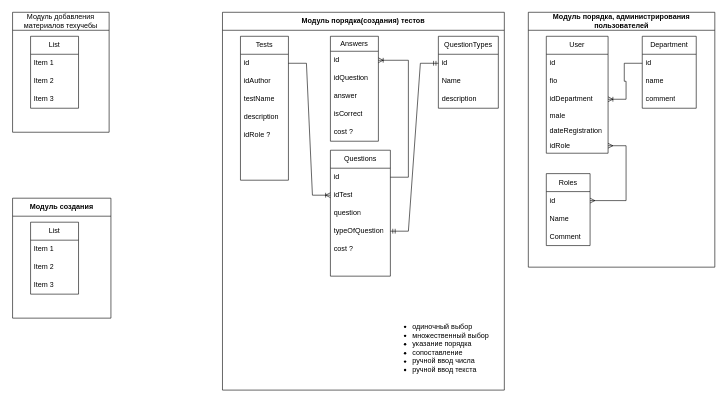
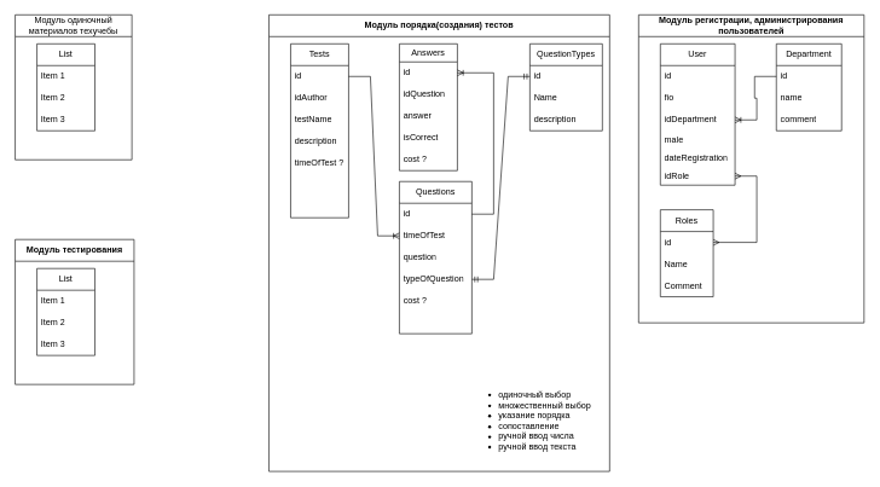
  <mxCell id="0" />
  <mxCell id="1" parent="0" />
- <mxCell id="2" value="Модуль добавления материалов техучебы" style="swimlane;whiteSpace=wrap;html=1;startSize=30;fontStyle=0" parent="1" vertex="1"><mxGeometry y="20" width="161" height="200" as="geometry" x="20" /></mxCell>
+ <mxCell id="2" value="Модуль одиночный материалов техучебы" style="swimlane;whiteSpace=wrap;html=1;startSize=30;fontStyle=0" parent="1" vertex="1"><mxGeometry y="20" width="161" height="200" as="geometry" x="20" /></mxCell>
  <mxCell id="3" value="List" style="swimlane;fontStyle=0;childLayout=stackLayout;horizontal=1;startSize=30;horizontalStack=0;resizeParent=1;resizeParentMax=0;resizeLast=0;collapsible=1;marginBottom=0;whiteSpace=wrap;html=1;" parent="2" vertex="1"><mxGeometry x="30" y="40" width="80" height="120" as="geometry" /></mxCell>
  <mxCell id="4" value="Item 1" style="text;strokeColor=none;fillColor=none;align=left;verticalAlign=middle;spacingLeft=4;spacingRight=4;overflow=hidden;points=[[0,0.5],[1,0.5]];portConstraint=eastwest;rotatable=0;whiteSpace=wrap;html=1;" parent="3" vertex="1"><mxGeometry y="30" width="80" height="30" as="geometry" /></mxCell>
  <mxCell id="5" value="Item 2" style="text;strokeColor=none;fillColor=none;align=left;verticalAlign=middle;spacingLeft=4;spacingRight=4;overflow=hidden;points=[[0,0.5],[1,0.5]];portConstraint=eastwest;rotatable=0;whiteSpace=wrap;html=1;" parent="3" vertex="1"><mxGeometry y="60" width="80" height="30" as="geometry" /></mxCell>
  <mxCell id="6" value="Item 3" style="text;strokeColor=none;fillColor=none;align=left;verticalAlign=middle;spacingLeft=4;spacingRight=4;overflow=hidden;points=[[0,0.5],[1,0.5]];portConstraint=eastwest;rotatable=0;whiteSpace=wrap;html=1;" parent="3" vertex="1"><mxGeometry y="90" width="80" height="30" as="geometry" /></mxCell>
  <mxCell id="7" value="Модуль порядка(создания) тестов" style="swimlane;whiteSpace=wrap;html=1;startSize=30;" parent="1" vertex="1"><mxGeometry x="370" y="20" width="470" height="630" as="geometry" /></mxCell>
  <mxCell id="8" value="Tests" style="swimlane;fontStyle=0;childLayout=stackLayout;horizontal=1;startSize=30;horizontalStack=0;resizeParent=1;resizeParentMax=0;resizeLast=0;collapsible=1;marginBottom=0;whiteSpace=wrap;html=1;" parent="7" vertex="1"><mxGeometry x="30" y="40" width="80" height="240" as="geometry" /></mxCell>
  <mxCell id="9" value="id" style="text;strokeColor=none;fillColor=none;align=left;verticalAlign=middle;spacingLeft=4;spacingRight=4;overflow=hidden;points=[[0,0.5],[1,0.5]];portConstraint=eastwest;rotatable=0;whiteSpace=wrap;html=1;" parent="8" vertex="1"><mxGeometry y="30" width="80" height="30" as="geometry" /></mxCell>
  <mxCell id="10" value="idAuthor" style="text;strokeColor=none;fillColor=none;align=left;verticalAlign=middle;spacingLeft=4;spacingRight=4;overflow=hidden;points=[[0,0.5],[1,0.5]];portConstraint=eastwest;rotatable=0;whiteSpace=wrap;html=1;" parent="8" vertex="1"><mxGeometry y="60" width="80" height="30" as="geometry" /></mxCell>
  <mxCell id="11" value="testName" style="text;strokeColor=none;fillColor=none;align=left;verticalAlign=middle;spacingLeft=4;spacingRight=4;overflow=hidden;points=[[0,0.5],[1,0.5]];portConstraint=eastwest;rotatable=0;whiteSpace=wrap;html=1;" parent="8" vertex="1"><mxGeometry y="90" width="80" height="30" as="geometry" /></mxCell>
  <mxCell id="12" value="description" style="text;strokeColor=none;fillColor=none;align=left;verticalAlign=middle;spacingLeft=4;spacingRight=4;overflow=hidden;points=[[0,0.5],[1,0.5]];portConstraint=eastwest;rotatable=0;whiteSpace=wrap;html=1;" parent="8" vertex="1"><mxGeometry y="120" width="80" height="30" as="geometry" /></mxCell>
- <mxCell id="13" value="idRole ?" style="text;strokeColor=none;fillColor=none;align=left;verticalAlign=middle;spacingLeft=4;spacingRight=4;overflow=hidden;points=[[0,0.5],[1,0.5]];portConstraint=eastwest;rotatable=0;whiteSpace=wrap;html=1;" parent="8" vertex="1"><mxGeometry y="150" width="80" height="30" as="geometry" /></mxCell>
+ <mxCell id="13" value="timeOfTest ?" style="text;strokeColor=none;fillColor=none;align=left;verticalAlign=middle;spacingLeft=4;spacingRight=4;overflow=hidden;points=[[0,0.5],[1,0.5]];portConstraint=eastwest;rotatable=0;whiteSpace=wrap;html=1;" parent="8" vertex="1"><mxGeometry y="150" width="80" height="30" as="geometry" /></mxCell>
  <mxCell id="14" style="text;strokeColor=none;fillColor=none;align=left;verticalAlign=middle;spacingLeft=4;spacingRight=4;overflow=hidden;points=[[0,0.5],[1,0.5]];portConstraint=eastwest;rotatable=0;whiteSpace=wrap;html=1;" parent="8" vertex="1"><mxGeometry y="180" width="80" height="30" as="geometry" /></mxCell>
  <mxCell id="15" style="text;strokeColor=none;fillColor=none;align=left;verticalAlign=middle;spacingLeft=4;spacingRight=4;overflow=hidden;points=[[0,0.5],[1,0.5]];portConstraint=eastwest;rotatable=0;whiteSpace=wrap;html=1;" parent="8" vertex="1"><mxGeometry y="210" width="80" height="30" as="geometry" /></mxCell>
  <mxCell id="16" value="Questions" style="swimlane;fontStyle=0;childLayout=stackLayout;horizontal=1;startSize=30;horizontalStack=0;resizeParent=1;resizeParentMax=0;resizeLast=0;collapsible=1;marginBottom=0;whiteSpace=wrap;html=1;" parent="7" vertex="1"><mxGeometry x="180" y="230" width="100" height="210" as="geometry"><mxRectangle x="180" y="200" width="90" height="30" as="alternateBounds" /></mxGeometry></mxCell>
  <mxCell id="17" value="id" style="text;strokeColor=none;fillColor=none;align=left;verticalAlign=middle;spacingLeft=4;spacingRight=4;overflow=hidden;points=[[0,0.5],[1,0.5]];portConstraint=eastwest;rotatable=0;whiteSpace=wrap;html=1;" parent="16" vertex="1"><mxGeometry y="30" width="100" height="30" as="geometry" /></mxCell>
- <mxCell id="18" value="idTest" style="text;strokeColor=none;fillColor=none;align=left;verticalAlign=middle;spacingLeft=4;spacingRight=4;overflow=hidden;points=[[0,0.5],[1,0.5]];portConstraint=eastwest;rotatable=0;whiteSpace=wrap;html=1;" parent="16" vertex="1"><mxGeometry y="60" width="100" height="30" as="geometry" /></mxCell>
+ <mxCell id="18" value="timeOfTest" style="text;strokeColor=none;fillColor=none;align=left;verticalAlign=middle;spacingLeft=4;spacingRight=4;overflow=hidden;points=[[0,0.5],[1,0.5]];portConstraint=eastwest;rotatable=0;whiteSpace=wrap;html=1;" parent="16" vertex="1"><mxGeometry y="60" width="100" height="30" as="geometry" /></mxCell>
  <mxCell id="19" value="question" style="text;strokeColor=none;fillColor=none;align=left;verticalAlign=middle;spacingLeft=4;spacingRight=4;overflow=hidden;points=[[0,0.5],[1,0.5]];portConstraint=eastwest;rotatable=0;whiteSpace=wrap;html=1;" parent="16" vertex="1"><mxGeometry y="90" width="100" height="30" as="geometry" /></mxCell>
  <mxCell id="20" value="typeOfQuestion" style="text;strokeColor=none;fillColor=none;align=left;verticalAlign=middle;spacingLeft=4;spacingRight=4;overflow=hidden;points=[[0,0.5],[1,0.5]];portConstraint=eastwest;rotatable=0;whiteSpace=wrap;html=1;" parent="16" vertex="1"><mxGeometry y="120" width="100" height="30" as="geometry" /></mxCell>
  <mxCell id="21" value="cost ?" style="text;strokeColor=none;fillColor=none;align=left;verticalAlign=middle;spacingLeft=4;spacingRight=4;overflow=hidden;points=[[0,0.5],[1,0.5]];portConstraint=eastwest;rotatable=0;whiteSpace=wrap;html=1;" parent="16" vertex="1"><mxGeometry y="150" width="100" height="30" as="geometry" /></mxCell>
  <mxCell id="22" style="text;strokeColor=none;fillColor=none;align=left;verticalAlign=middle;spacingLeft=4;spacingRight=4;overflow=hidden;points=[[0,0.5],[1,0.5]];portConstraint=eastwest;rotatable=0;whiteSpace=wrap;html=1;" parent="16" vertex="1"><mxGeometry y="180" width="100" height="30" as="geometry" /></mxCell>
  <mxCell id="23" value="" style="edgeStyle=entityRelationEdgeStyle;fontSize=12;html=1;endArrow=ERmandOne;startArrow=ERmandOne;rounded=0;" parent="7" source="20" target="33" edge="1"><mxGeometry width="100" height="100" relative="1" as="geometry"><mxPoint x="170" y="230" as="sourcePoint" /><mxPoint x="270" y="130" as="targetPoint" /></mxGeometry></mxCell>
  <mxCell id="24" value="" style="edgeStyle=entityRelationEdgeStyle;fontSize=12;html=1;endArrow=ERoneToMany;rounded=0;" parent="7" source="9" target="18" edge="1"><mxGeometry width="100" height="100" relative="1" as="geometry"><mxPoint x="130" y="240" as="sourcePoint" /><mxPoint x="230" y="140" as="targetPoint" /></mxGeometry></mxCell>
  <mxCell id="25" value="Answers" style="swimlane;fontStyle=0;childLayout=stackLayout;horizontal=1;startSize=25;horizontalStack=0;resizeParent=1;resizeParentMax=0;resizeLast=0;collapsible=1;marginBottom=0;whiteSpace=wrap;html=1;" parent="7" vertex="1"><mxGeometry x="180" y="40" width="80" height="175" as="geometry" /></mxCell>
  <mxCell id="26" value="id" style="text;strokeColor=none;fillColor=none;align=left;verticalAlign=middle;spacingLeft=4;spacingRight=4;overflow=hidden;points=[[0,0.5],[1,0.5]];portConstraint=eastwest;rotatable=0;whiteSpace=wrap;html=1;" parent="25" vertex="1"><mxGeometry y="25" width="80" height="30" as="geometry" /></mxCell>
  <mxCell id="27" value="idQuestion" style="text;strokeColor=none;fillColor=none;align=left;verticalAlign=middle;spacingLeft=4;spacingRight=4;overflow=hidden;points=[[0,0.5],[1,0.5]];portConstraint=eastwest;rotatable=0;whiteSpace=wrap;html=1;" parent="25" vertex="1"><mxGeometry y="55" width="80" height="30" as="geometry" /></mxCell>
  <mxCell id="28" value="answer" style="text;strokeColor=none;fillColor=none;align=left;verticalAlign=middle;spacingLeft=4;spacingRight=4;overflow=hidden;points=[[0,0.5],[1,0.5]];portConstraint=eastwest;rotatable=0;whiteSpace=wrap;html=1;" parent="25" vertex="1"><mxGeometry y="85" width="80" height="30" as="geometry" /></mxCell>
  <mxCell id="29" value="isCorrect" style="text;strokeColor=none;fillColor=none;align=left;verticalAlign=middle;spacingLeft=4;spacingRight=4;overflow=hidden;points=[[0,0.5],[1,0.5]];portConstraint=eastwest;rotatable=0;whiteSpace=wrap;html=1;" parent="25" vertex="1"><mxGeometry y="115" width="80" height="30" as="geometry" /></mxCell>
  <mxCell id="30" value="cost ?" style="text;strokeColor=none;fillColor=none;align=left;verticalAlign=middle;spacingLeft=4;spacingRight=4;overflow=hidden;points=[[0,0.5],[1,0.5]];portConstraint=eastwest;rotatable=0;whiteSpace=wrap;html=1;" parent="25" vertex="1"><mxGeometry y="145" width="80" height="30" as="geometry" /></mxCell>
  <mxCell id="31" value="" style="edgeStyle=entityRelationEdgeStyle;fontSize=12;html=1;endArrow=ERoneToMany;rounded=0;" parent="7" source="17" target="26" edge="1"><mxGeometry width="100" height="100" relative="1" as="geometry"><mxPoint x="130" y="240" as="sourcePoint" /><mxPoint x="230" y="140" as="targetPoint" /></mxGeometry></mxCell>
  <mxCell id="32" value="QuestionTypes" style="swimlane;fontStyle=0;childLayout=stackLayout;horizontal=1;startSize=30;horizontalStack=0;resizeParent=1;resizeParentMax=0;resizeLast=0;collapsible=1;marginBottom=0;whiteSpace=wrap;html=1;" parent="7" vertex="1"><mxGeometry x="360" y="40" width="100" height="120" as="geometry"><mxRectangle x="360" y="40" width="107" height="30" as="alternateBounds" /></mxGeometry></mxCell>
  <mxCell id="33" value="id" style="text;strokeColor=none;fillColor=none;align=left;verticalAlign=middle;spacingLeft=4;spacingRight=4;overflow=hidden;points=[[0,0.5],[1,0.5]];portConstraint=eastwest;rotatable=0;whiteSpace=wrap;html=1;" parent="32" vertex="1"><mxGeometry y="30" width="100" height="30" as="geometry" /></mxCell>
  <mxCell id="34" value="Name" style="text;strokeColor=none;fillColor=none;align=left;verticalAlign=middle;spacingLeft=4;spacingRight=4;overflow=hidden;points=[[0,0.5],[1,0.5]];portConstraint=eastwest;rotatable=0;whiteSpace=wrap;html=1;" parent="32" vertex="1"><mxGeometry y="60" width="100" height="30" as="geometry" /></mxCell>
  <mxCell id="35" value="description" style="text;strokeColor=none;fillColor=none;align=left;verticalAlign=middle;spacingLeft=4;spacingRight=4;overflow=hidden;points=[[0,0.5],[1,0.5]];portConstraint=eastwest;rotatable=0;whiteSpace=wrap;html=1;" parent="32" vertex="1"><mxGeometry y="90" width="100" height="30" as="geometry" /></mxCell>
  <mxCell id="36" value="&lt;ul&gt;&lt;li&gt;одиночный выбор&lt;/li&gt;&lt;li&gt;множественный выбор&lt;/li&gt;&lt;li&gt;указание порядка&lt;/li&gt;&lt;li&gt;сопоставление&lt;/li&gt;&lt;li&gt;ручной ввод числа&lt;/li&gt;&lt;li&gt;ручной ввод текста&lt;/li&gt;&lt;/ul&gt;" style="text;strokeColor=none;fillColor=none;html=1;whiteSpace=wrap;verticalAlign=middle;overflow=hidden;" parent="7" vertex="1"><mxGeometry x="275" y="500" width="170" height="120" as="geometry" /></mxCell>
- <mxCell id="37" value="Модуль создания" style="swimlane;whiteSpace=wrap;html=1;startSize=30;" parent="1" vertex="1"><mxGeometry y="330" width="164" height="200" as="geometry" x="20" /></mxCell>
+ <mxCell id="37" value="Модуль тестирования" style="swimlane;whiteSpace=wrap;html=1;startSize=30;" parent="1" vertex="1"><mxGeometry y="330" width="164" height="200" as="geometry" x="20" /></mxCell>
  <mxCell id="38" value="List" style="swimlane;fontStyle=0;childLayout=stackLayout;horizontal=1;startSize=30;horizontalStack=0;resizeParent=1;resizeParentMax=0;resizeLast=0;collapsible=1;marginBottom=0;whiteSpace=wrap;html=1;" parent="37" vertex="1"><mxGeometry x="30" y="40" width="80" height="120" as="geometry" /></mxCell>
  <mxCell id="39" value="Item 1" style="text;strokeColor=none;fillColor=none;align=left;verticalAlign=middle;spacingLeft=4;spacingRight=4;overflow=hidden;points=[[0,0.5],[1,0.5]];portConstraint=eastwest;rotatable=0;whiteSpace=wrap;html=1;" parent="38" vertex="1"><mxGeometry y="30" width="80" height="30" as="geometry" /></mxCell>
  <mxCell id="40" value="Item 2" style="text;strokeColor=none;fillColor=none;align=left;verticalAlign=middle;spacingLeft=4;spacingRight=4;overflow=hidden;points=[[0,0.5],[1,0.5]];portConstraint=eastwest;rotatable=0;whiteSpace=wrap;html=1;" parent="38" vertex="1"><mxGeometry y="60" width="80" height="30" as="geometry" /></mxCell>
  <mxCell id="41" value="Item 3" style="text;strokeColor=none;fillColor=none;align=left;verticalAlign=middle;spacingLeft=4;spacingRight=4;overflow=hidden;points=[[0,0.5],[1,0.5]];portConstraint=eastwest;rotatable=0;whiteSpace=wrap;html=1;" parent="38" vertex="1"><mxGeometry y="90" width="80" height="30" as="geometry" /></mxCell>
- <mxCell id="42" value="Модуль порядка, администрирования пользователей" style="swimlane;whiteSpace=wrap;html=1;startSize=30;" parent="1" vertex="1"><mxGeometry x="880" y="20" width="311" height="425" as="geometry" /></mxCell>
+ <mxCell id="42" value="Модуль регистрации, администрирования пользователей" style="swimlane;whiteSpace=wrap;html=1;startSize=30;" parent="1" vertex="1"><mxGeometry x="880" y="20" width="311" height="425" as="geometry" /></mxCell>
  <mxCell id="43" value="User" style="swimlane;fontStyle=0;childLayout=stackLayout;horizontal=1;startSize=30;horizontalStack=0;resizeParent=1;resizeParentMax=0;resizeLast=0;collapsible=1;marginBottom=0;whiteSpace=wrap;html=1;" parent="42" vertex="1"><mxGeometry x="30" y="40" width="103" height="195" as="geometry" /></mxCell>
  <mxCell id="44" value="id" style="text;strokeColor=none;fillColor=none;align=left;verticalAlign=middle;spacingLeft=4;spacingRight=4;overflow=hidden;points=[[0,0.5],[1,0.5]];portConstraint=eastwest;rotatable=0;whiteSpace=wrap;html=1;" parent="43" vertex="1"><mxGeometry y="30" width="103" height="30" as="geometry" /></mxCell>
  <mxCell id="45" value="fio" style="text;strokeColor=none;fillColor=none;align=left;verticalAlign=middle;spacingLeft=4;spacingRight=4;overflow=hidden;points=[[0,0.5],[1,0.5]];portConstraint=eastwest;rotatable=0;whiteSpace=wrap;html=1;" parent="43" vertex="1"><mxGeometry y="60" width="103" height="30" as="geometry" /></mxCell>
  <mxCell id="46" value="idDepartment" style="text;strokeColor=none;fillColor=none;align=left;verticalAlign=middle;spacingLeft=4;spacingRight=4;overflow=hidden;points=[[0,0.5],[1,0.5]];portConstraint=eastwest;rotatable=0;whiteSpace=wrap;html=1;" parent="43" vertex="1"><mxGeometry y="90" width="103" height="30" as="geometry" /></mxCell>
  <mxCell id="47" value="male" style="text;strokeColor=none;fillColor=none;align=left;verticalAlign=middle;spacingLeft=4;spacingRight=4;overflow=hidden;points=[[0,0.5],[1,0.5]];portConstraint=eastwest;rotatable=0;whiteSpace=wrap;html=1;" parent="43" vertex="1"><mxGeometry y="120" width="103" height="25" as="geometry" /></mxCell>
  <mxCell id="48" value="dateRegistration" style="text;strokeColor=none;fillColor=none;align=left;verticalAlign=middle;spacingLeft=4;spacingRight=4;overflow=hidden;points=[[0,0.5],[1,0.5]];portConstraint=eastwest;rotatable=0;whiteSpace=wrap;html=1;" parent="43" vertex="1"><mxGeometry y="145" width="103" height="25" as="geometry" /></mxCell>
  <mxCell id="49" value="idRole" style="text;strokeColor=none;fillColor=none;align=left;verticalAlign=middle;spacingLeft=4;spacingRight=4;overflow=hidden;points=[[0,0.5],[1,0.5]];portConstraint=eastwest;rotatable=0;whiteSpace=wrap;html=1;" parent="43" vertex="1"><mxGeometry y="170" width="103" height="25" as="geometry" /></mxCell>
  <mxCell id="50" value="Department" style="swimlane;fontStyle=0;childLayout=stackLayout;horizontal=1;startSize=30;horizontalStack=0;resizeParent=1;resizeParentMax=0;resizeLast=0;collapsible=1;marginBottom=0;whiteSpace=wrap;html=1;" parent="42" vertex="1"><mxGeometry x="190" y="40" width="90" height="120" as="geometry"><mxRectangle x="120" y="40" width="130" height="30" as="alternateBounds" /></mxGeometry></mxCell>
  <mxCell id="51" value="id" style="text;strokeColor=none;fillColor=none;align=left;verticalAlign=middle;spacingLeft=4;spacingRight=4;overflow=hidden;points=[[0,0.5],[1,0.5]];portConstraint=eastwest;rotatable=0;whiteSpace=wrap;html=1;" parent="50" vertex="1"><mxGeometry y="30" width="90" height="30" as="geometry" /></mxCell>
  <mxCell id="52" value="name" style="text;strokeColor=none;fillColor=none;align=left;verticalAlign=middle;spacingLeft=4;spacingRight=4;overflow=hidden;points=[[0,0.5],[1,0.5]];portConstraint=eastwest;rotatable=0;whiteSpace=wrap;html=1;" parent="50" vertex="1"><mxGeometry y="60" width="90" height="30" as="geometry" /></mxCell>
  <mxCell id="53" value="comment" style="text;strokeColor=none;fillColor=none;align=left;verticalAlign=middle;spacingLeft=4;spacingRight=4;overflow=hidden;points=[[0,0.5],[1,0.5]];portConstraint=eastwest;rotatable=0;whiteSpace=wrap;html=1;" parent="50" vertex="1"><mxGeometry y="90" width="90" height="30" as="geometry" /></mxCell>
  <mxCell id="54" value="" style="edgeStyle=entityRelationEdgeStyle;fontSize=12;html=1;endArrow=ERoneToMany;rounded=0;" parent="42" source="51" target="46" edge="1"><mxGeometry width="100" height="100" relative="1" as="geometry"><mxPoint x="140" y="180" as="sourcePoint" /><mxPoint x="240" y="80" as="targetPoint" /></mxGeometry></mxCell>
  <mxCell id="55" value="" style="edgeStyle=entityRelationEdgeStyle;fontSize=12;html=1;endArrow=ERmany;startArrow=ERmany;rounded=0;" parent="42" source="49" target="57" edge="1"><mxGeometry width="100" height="100" relative="1" as="geometry"><mxPoint x="130" y="170" as="sourcePoint" /><mxPoint x="230" y="70" as="targetPoint" /></mxGeometry></mxCell>
  <mxCell id="56" value="Roles" style="swimlane;fontStyle=0;childLayout=stackLayout;horizontal=1;startSize=30;horizontalStack=0;resizeParent=1;resizeParentMax=0;resizeLast=0;collapsible=1;marginBottom=0;whiteSpace=wrap;html=1;" parent="42" vertex="1"><mxGeometry x="30" y="269" width="73" height="120" as="geometry"><mxRectangle x="120" y="40" width="130" height="30" as="alternateBounds" /></mxGeometry></mxCell>
  <mxCell id="57" value="id" style="text;strokeColor=none;fillColor=none;align=left;verticalAlign=middle;spacingLeft=4;spacingRight=4;overflow=hidden;points=[[0,0.5],[1,0.5]];portConstraint=eastwest;rotatable=0;whiteSpace=wrap;html=1;" parent="56" vertex="1"><mxGeometry y="30" width="73" height="30" as="geometry" /></mxCell>
  <mxCell id="58" value="Name" style="text;strokeColor=none;fillColor=none;align=left;verticalAlign=middle;spacingLeft=4;spacingRight=4;overflow=hidden;points=[[0,0.5],[1,0.5]];portConstraint=eastwest;rotatable=0;whiteSpace=wrap;html=1;" parent="56" vertex="1"><mxGeometry y="60" width="73" height="30" as="geometry" /></mxCell>
  <mxCell id="59" value="Comment" style="text;strokeColor=none;fillColor=none;align=left;verticalAlign=middle;spacingLeft=4;spacingRight=4;overflow=hidden;points=[[0,0.5],[1,0.5]];portConstraint=eastwest;rotatable=0;whiteSpace=wrap;html=1;" parent="56" vertex="1"><mxGeometry y="90" width="73" height="30" as="geometry" /></mxCell>
